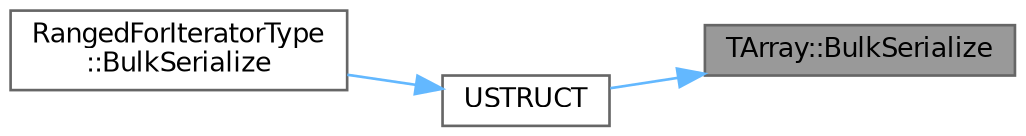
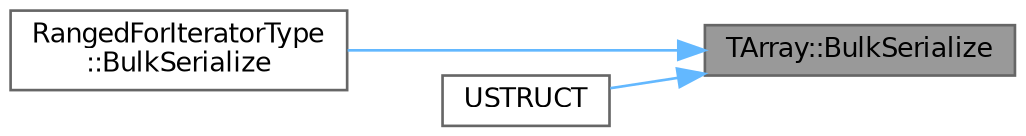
  digraph {
    rankdir=RL
    node [color=grey40 fillcolor=white fontname=Helvetica fontsize=10 shape=box style=filled]
    edge [color=steelblue1 dir=back fontname=Helvetica fontsize=10 labelfontname=Helvetica labelfontsize=10 style=solid]
    n1 [color=gray40 fillcolor=grey60 fontcolor=black height=0.2 label="TArray::BulkSerialize" width=0.4]
    n2 [height=0.2 label="RangedForIteratorType\l::BulkSerialize" width=0.4]
    n3 [height=0.2 label=USTRUCT width=0.4]
-   n3 -> n2
+   n1 -> n2
    n1 -> n3
  }
